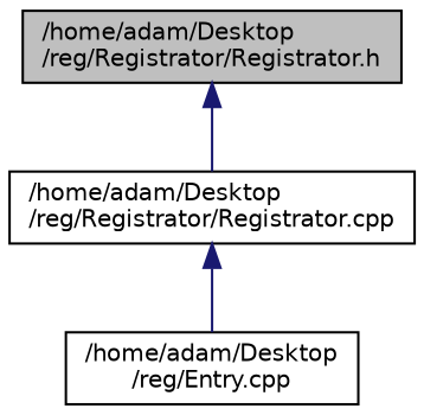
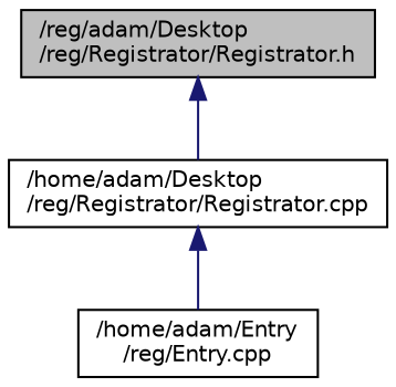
  digraph {
    node [color=black fillcolor=white fontname=Helvetica fontsize=10 shape=record style=filled]
    edge [color=midnightblue dir=back fontname=Helvetica fontsize=10 labelfontname=Helvetica labelfontsize=10 style=solid]
-   n1 [fillcolor=grey75 fontcolor=black height=0.2 label="/home/adam/Desktop\l/reg/Registrator/Registrator.h" width=0.4]
+   n1 [fillcolor=grey75 fontcolor=black height=0.2 label="/reg/adam/Desktop\l/reg/Registrator/Registrator.h" width=0.4]
    n2 [height=0.2 label="/home/adam/Desktop\l/reg/Registrator/Registrator.cpp" width=0.4]
-   n3 [height=0.2 label="/home/adam/Desktop\l/reg/Entry.cpp" width=0.4]
+   n3 [height=0.2 label="/home/adam/Entry\l/reg/Entry.cpp" width=0.4]
    n1 -> n2
    n2 -> n3
  }
